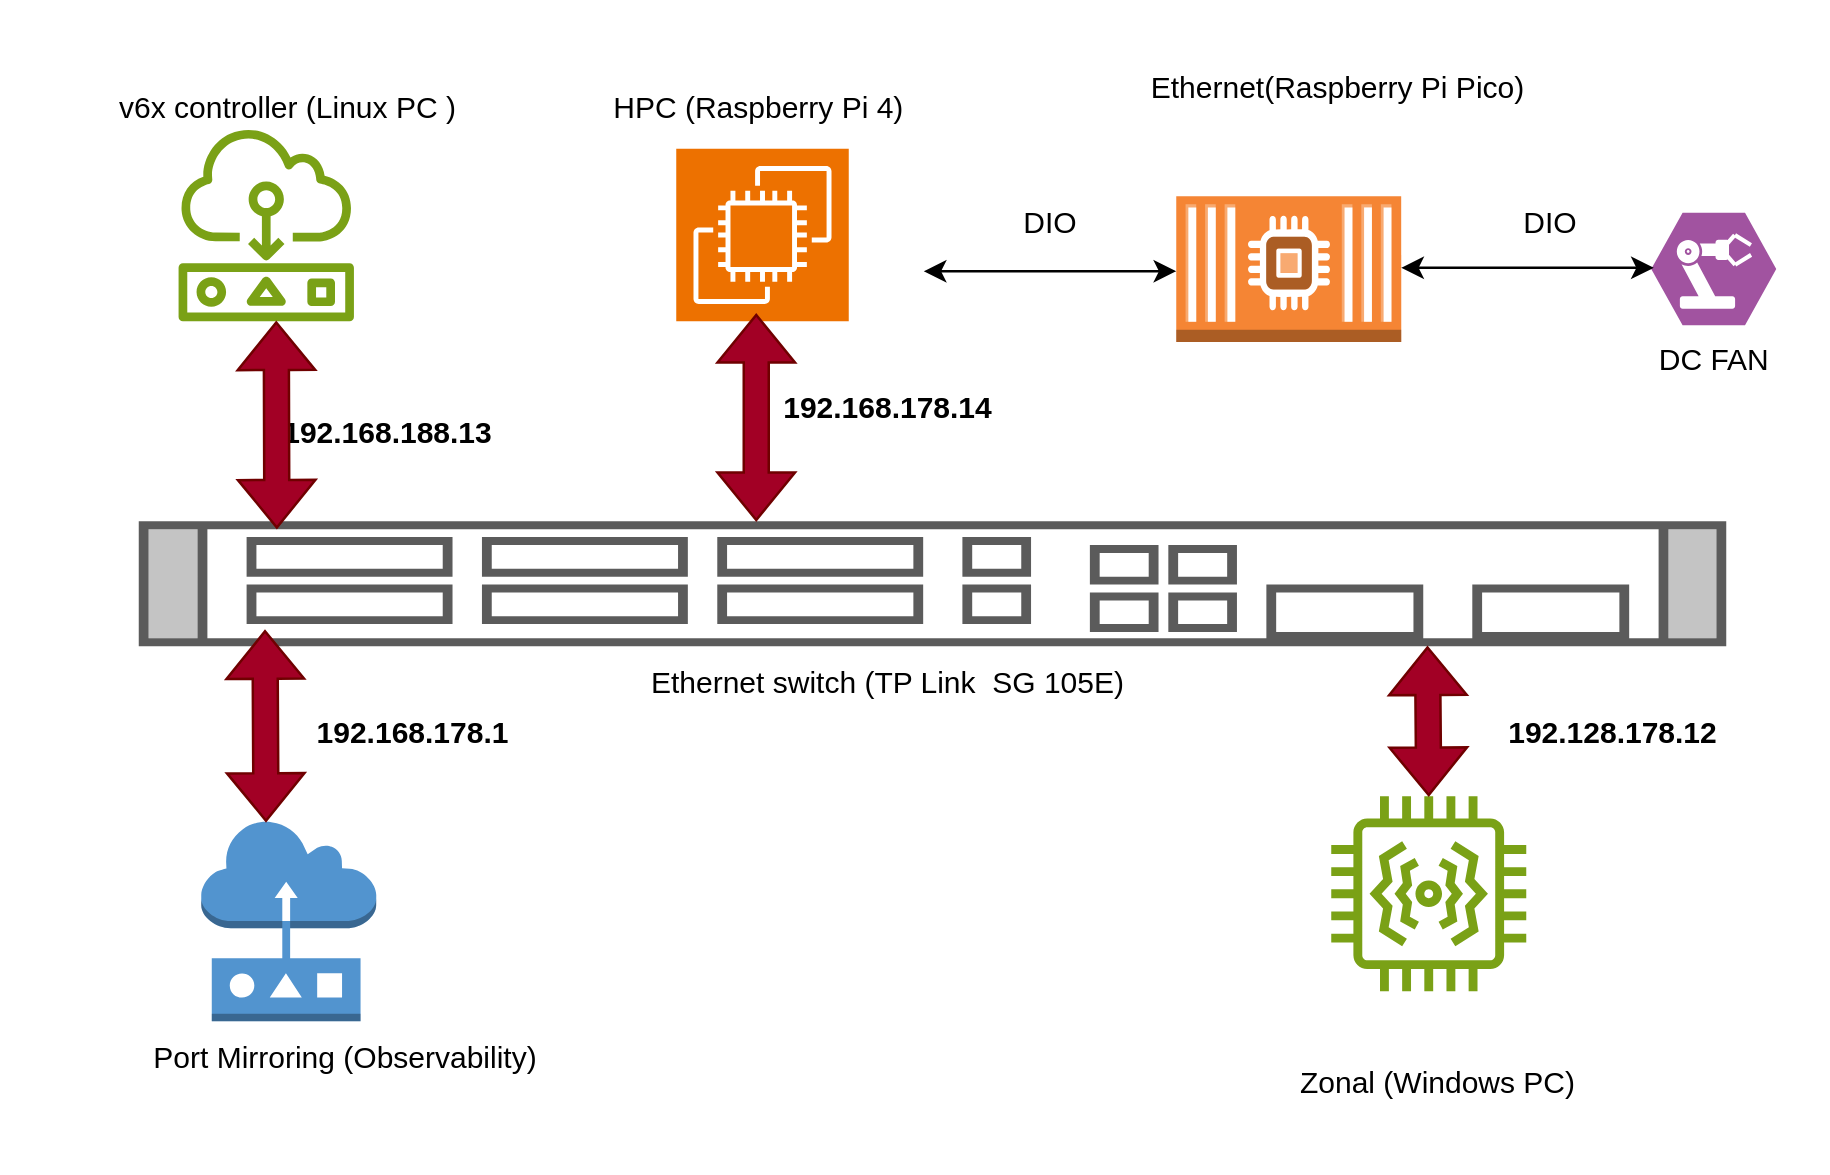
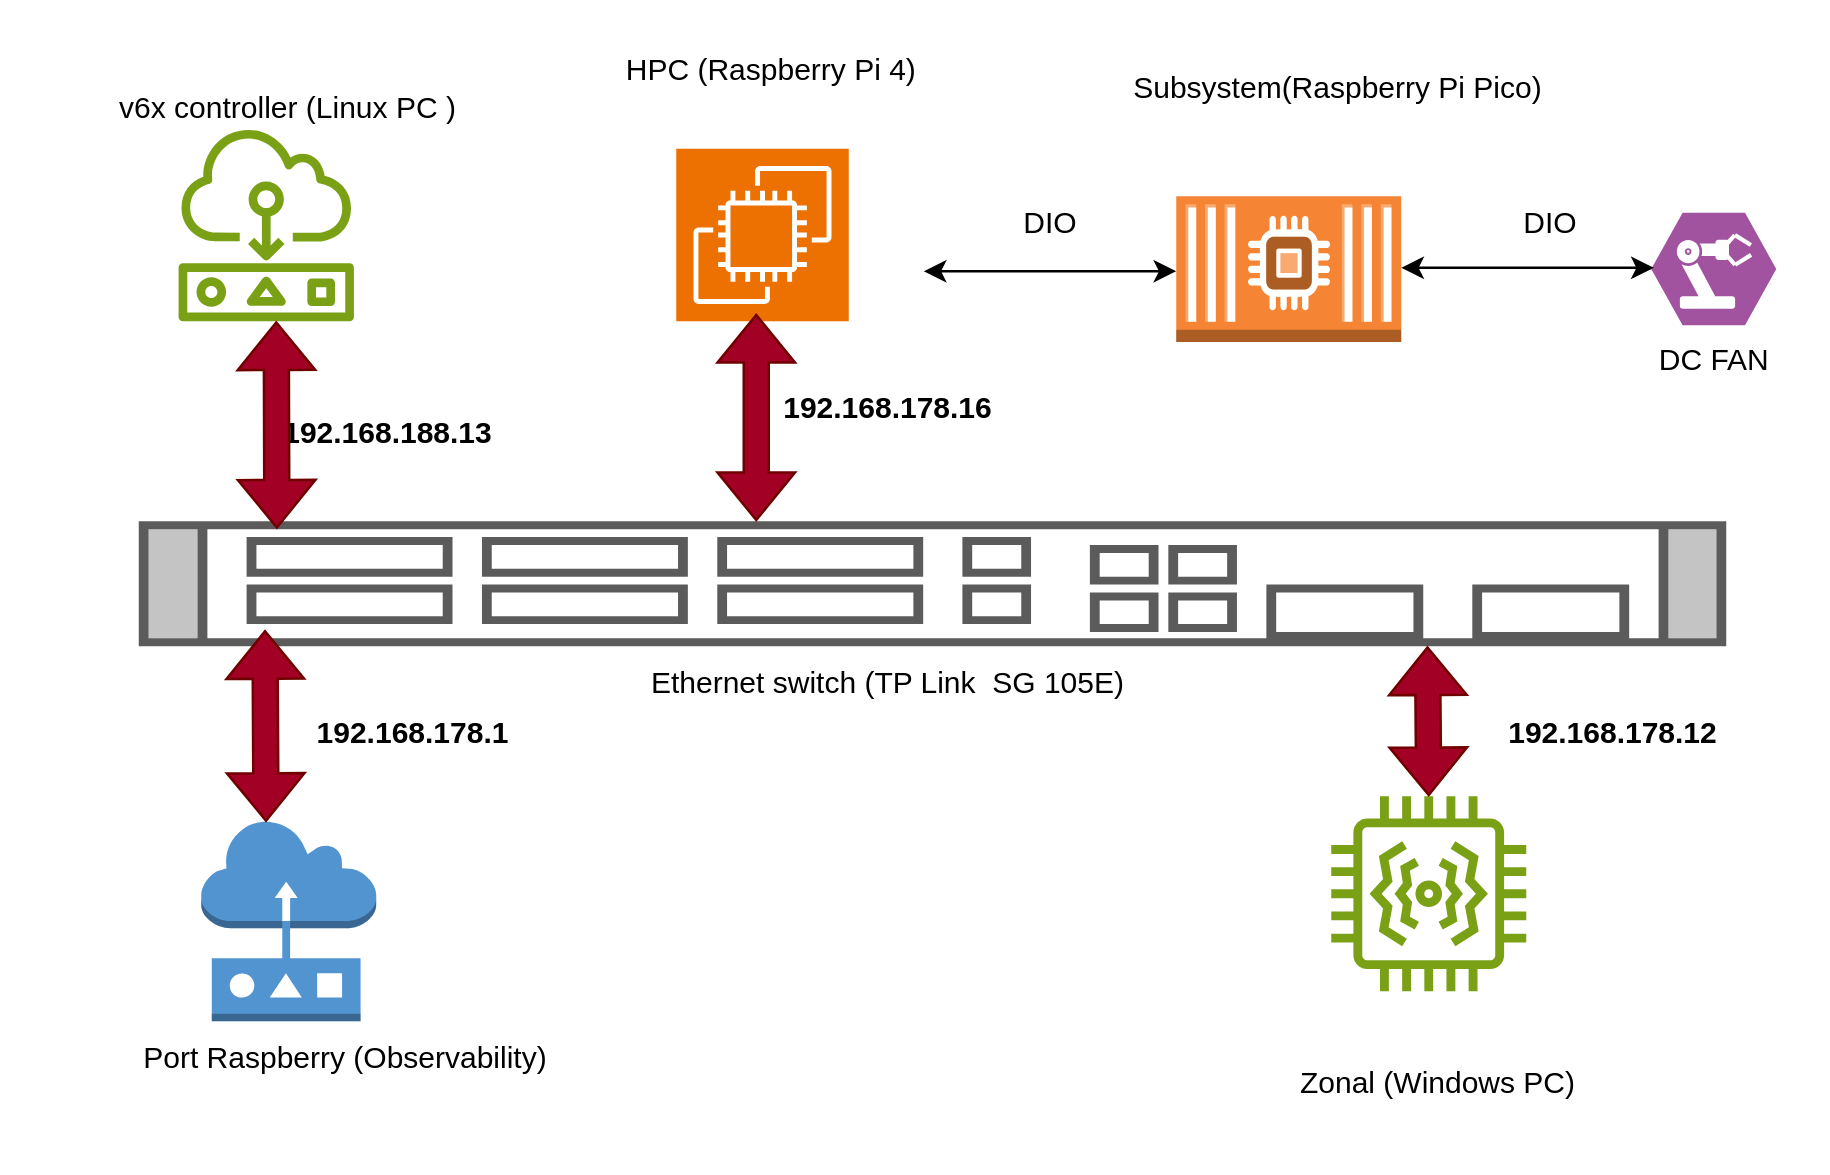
  <mxCell id="0" />
  <mxCell id="1" parent="0" />
  <mxCell id="2" value="&lt;b&gt;192.168.188.13&lt;/b&gt;" style="text;html=1;align=center;verticalAlign=middle;whiteSpace=wrap;rounded=0;" parent="1" vertex="1"><mxGeometry x="110" y="158" width="90" height="30" as="geometry" /></mxCell>
- <mxCell id="3" value="&lt;b&gt;192.128.178.12&lt;/b&gt;" style="text;html=1;align=center;verticalAlign=middle;whiteSpace=wrap;rounded=0;" parent="1" vertex="1"><mxGeometry x="600" y="278" width="90" height="30" as="geometry" /></mxCell>
- <mxCell id="4" value="&lt;b&gt;192.168.178.14&lt;/b&gt;" style="text;html=1;align=center;verticalAlign=middle;whiteSpace=wrap;rounded=0;" parent="1" vertex="1"><mxGeometry x="310" y="148" width="90" height="30" as="geometry" /></mxCell>
+ <mxCell id="3" value="&lt;b&gt;192.168.178.12&lt;/b&gt;" style="text;html=1;align=center;verticalAlign=middle;whiteSpace=wrap;rounded=0;" parent="1" vertex="1"><mxGeometry x="600" y="278" width="90" height="30" as="geometry" /></mxCell>
+ <mxCell id="4" value="&lt;b&gt;192.168.178.16&lt;/b&gt;" style="text;html=1;align=center;verticalAlign=middle;whiteSpace=wrap;rounded=0;" parent="1" vertex="1"><mxGeometry x="310" y="148" width="90" height="30" as="geometry" /></mxCell>
  <mxCell id="5" value="DC FAN" style="verticalLabelPosition=bottom;sketch=0;html=1;fillColor=#A153A0;verticalAlign=top;align=center;pointerEvents=1;shape=mxgraph.cisco_safe.design.actuator;" parent="1" vertex="1"><mxGeometry x="660" y="84.63" width="50" height="45" as="geometry" /></mxCell>
  <mxCell id="6" value="" style="sketch=0;outlineConnect=0;fontColor=#232F3E;gradientColor=none;fillColor=#7AA116;strokeColor=none;dashed=0;verticalLabelPosition=bottom;verticalAlign=top;align=center;html=1;fontSize=12;fontStyle=0;aspect=fixed;pointerEvents=1;shape=mxgraph.aws4.actuator;" parent="1" vertex="1"><mxGeometry x="70" y="50" width="72" height="78" as="geometry" /></mxCell>
  <mxCell id="7" value="v6x controller (Linux PC )" style="text;html=1;align=center;verticalAlign=middle;whiteSpace=wrap;rounded=0;" parent="1" vertex="1"><mxGeometry x="20" y="28" width="190" height="30" as="geometry" /></mxCell>
  <mxCell id="8" value="" style="sketch=0;points=[[0,0,0],[0.25,0,0],[0.5,0,0],[0.75,0,0],[1,0,0],[0,1,0],[0.25,1,0],[0.5,1,0],[0.75,1,0],[1,1,0],[0,0.25,0],[0,0.5,0],[0,0.75,0],[1,0.25,0],[1,0.5,0],[1,0.75,0]];outlineConnect=0;fontColor=#232F3E;fillColor=#ED7100;strokeColor=#ffffff;dashed=0;verticalLabelPosition=bottom;verticalAlign=top;align=center;html=1;fontSize=12;fontStyle=0;aspect=fixed;shape=mxgraph.aws4.resourceIcon;resIcon=mxgraph.aws4.ec2;" parent="1" vertex="1"><mxGeometry x="270" y="59" width="69" height="69" as="geometry" /></mxCell>
- <mxCell id="9" value="HPC (Raspberry Pi 4)&amp;nbsp;" style="text;html=1;align=center;verticalAlign=middle;whiteSpace=wrap;rounded=0;" parent="1" vertex="1"><mxGeometry x="230" y="28" width="150" height="30" as="geometry" /></mxCell>
+ <mxCell id="9" value="HPC (Raspberry Pi 4)&amp;nbsp;" style="text;html=1;align=center;verticalAlign=middle;whiteSpace=wrap;rounded=0;" parent="1" vertex="1"><mxGeometry x="235" y="13" width="150" height="30" as="geometry" /></mxCell>
  <mxCell id="10" value="" style="shape=mxgraph.rack.cisco.cisco_catalyst_4928_10_gigabit_ethernet_switch;html=1;labelPosition=right;align=left;spacingLeft=15;dashed=0;shadow=0;fillColor=#ffffff;" parent="1" vertex="1"><mxGeometry x="55" y="208" width="635" height="50" as="geometry" /></mxCell>
  <mxCell id="11" value="Ethernet switch (TP Link&amp;nbsp; SG 105E)" style="text;html=1;align=center;verticalAlign=middle;whiteSpace=wrap;rounded=0;" parent="1" vertex="1"><mxGeometry x="240" y="258" width="230" height="30" as="geometry" /></mxCell>
  <mxCell id="12" value="" style="sketch=0;outlineConnect=0;fontColor=#232F3E;gradientColor=none;fillColor=#7AA116;strokeColor=none;dashed=0;verticalLabelPosition=bottom;verticalAlign=top;align=center;html=1;fontSize=12;fontStyle=0;aspect=fixed;pointerEvents=1;shape=mxgraph.aws4.iot_thing_vibration_sensor;" parent="1" vertex="1"><mxGeometry x="532" y="318" width="78" height="78" as="geometry" /></mxCell>
  <mxCell id="13" value="Zonal (Windows PC)" style="text;html=1;align=center;verticalAlign=middle;whiteSpace=wrap;rounded=0;" parent="1" vertex="1"><mxGeometry x="500" y="418" width="150" height="30" as="geometry" /></mxCell>
  <mxCell id="14" value="" style="outlineConnect=0;dashed=0;verticalLabelPosition=bottom;verticalAlign=top;align=center;html=1;shape=mxgraph.aws3.ec2_compute_container_2;fillColor=#F58534;gradientColor=none;" parent="1" vertex="1"><mxGeometry x="470" y="78" width="90" height="58.25" as="geometry" /></mxCell>
- <mxCell id="15" value="Ethernet(Raspberry Pi Pico)" style="text;html=1;align=center;verticalAlign=middle;whiteSpace=wrap;rounded=0;" parent="1" vertex="1"><mxGeometry x="419.5" y="20" width="230" height="30" as="geometry" /></mxCell>
+ <mxCell id="15" value="Subsystem(Raspberry Pi Pico)" style="text;html=1;align=center;verticalAlign=middle;whiteSpace=wrap;rounded=0;" parent="1" vertex="1"><mxGeometry x="419.5" y="20" width="230" height="30" as="geometry" /></mxCell>
  <mxCell id="16" value="" style="shape=flexArrow;endArrow=classic;startArrow=classic;html=1;rounded=0;exitX=0.087;exitY=0.06;exitDx=0;exitDy=0;exitPerimeter=0;fillColor=#a20025;strokeColor=#6F0000;" parent="1" source="10" edge="1"><mxGeometry width="100" height="100" relative="1" as="geometry"><mxPoint x="10" y="228" as="sourcePoint" /><mxPoint x="110" y="128" as="targetPoint" /></mxGeometry></mxCell>
  <mxCell id="17" value="" style="shape=flexArrow;endArrow=classic;startArrow=classic;html=1;rounded=0;exitX=0.087;exitY=0.06;exitDx=0;exitDy=0;exitPerimeter=0;fillColor=#a20025;strokeColor=#6F0000;" parent="1" edge="1"><mxGeometry width="100" height="100" relative="1" as="geometry"><mxPoint x="302" y="208" as="sourcePoint" /><mxPoint x="302" y="125" as="targetPoint" /></mxGeometry></mxCell>
  <mxCell id="18" value="" style="shape=flexArrow;endArrow=classic;startArrow=classic;html=1;rounded=0;fillColor=#a20025;strokeColor=#6F0000;" parent="1" edge="1"><mxGeometry width="100" height="100" relative="1" as="geometry"><mxPoint x="571" y="318" as="sourcePoint" /><mxPoint x="570.5" y="258" as="targetPoint" /></mxGeometry></mxCell>
  <mxCell id="19" value="" style="endArrow=classic;startArrow=classic;html=1;rounded=0;" parent="1" edge="1"><mxGeometry width="50" height="50" relative="1" as="geometry"><mxPoint x="369" y="108" as="sourcePoint" /><mxPoint x="470" y="108" as="targetPoint" /></mxGeometry></mxCell>
  <mxCell id="20" value="" style="outlineConnect=0;dashed=0;verticalLabelPosition=bottom;verticalAlign=top;align=center;html=1;shape=mxgraph.aws3.sensor;fillColor=#5294CF;gradientColor=none;" parent="1" vertex="1"><mxGeometry x="80" y="327.88" width="70" height="80.12" as="geometry" /></mxCell>
  <mxCell id="21" value="" style="shape=flexArrow;endArrow=classic;startArrow=classic;html=1;rounded=0;fillColor=#a20025;strokeColor=#6F0000;exitX=0.37;exitY=0.005;exitDx=0;exitDy=0;exitPerimeter=0;" parent="1" source="20" edge="1"><mxGeometry width="100" height="100" relative="1" as="geometry"><mxPoint x="106" y="318" as="sourcePoint" /><mxPoint x="105.5" y="251.51" as="targetPoint" /></mxGeometry></mxCell>
- <mxCell id="22" value="Port Mirroring (Observability)" style="text;html=1;align=center;verticalAlign=middle;whiteSpace=wrap;rounded=0;" parent="1" vertex="1"><mxGeometry x="36" y="408" width="204" height="30" as="geometry" /></mxCell>
+ <mxCell id="22" value="Port Raspberry (Observability)" style="text;html=1;align=center;verticalAlign=middle;whiteSpace=wrap;rounded=0;" parent="1" vertex="1"><mxGeometry x="36" y="408" width="204" height="30" as="geometry" /></mxCell>
  <mxCell id="23" value="&lt;b&gt;192.168.178.1&lt;/b&gt;" style="text;html=1;align=center;verticalAlign=middle;whiteSpace=wrap;rounded=0;" parent="1" vertex="1"><mxGeometry x="120" y="278" width="90" height="30" as="geometry" /></mxCell>
  <mxCell id="24" value="DIO" style="text;html=1;align=center;verticalAlign=middle;whiteSpace=wrap;rounded=0;" parent="1" vertex="1"><mxGeometry x="589.5" y="74" width="60" height="30" as="geometry" /></mxCell>
  <mxCell id="25" value="DIO" style="text;html=1;align=center;verticalAlign=middle;whiteSpace=wrap;rounded=0;" parent="1" vertex="1"><mxGeometry x="390" y="74" width="60" height="30" as="geometry" /></mxCell>
  <mxCell id="26" value="" style="endArrow=classic;startArrow=classic;html=1;rounded=0;" edge="1" parent="1"><mxGeometry width="50" height="50" relative="1" as="geometry"><mxPoint x="560" y="106.63" as="sourcePoint" /><mxPoint x="661" y="106.63" as="targetPoint" /></mxGeometry></mxCell>
